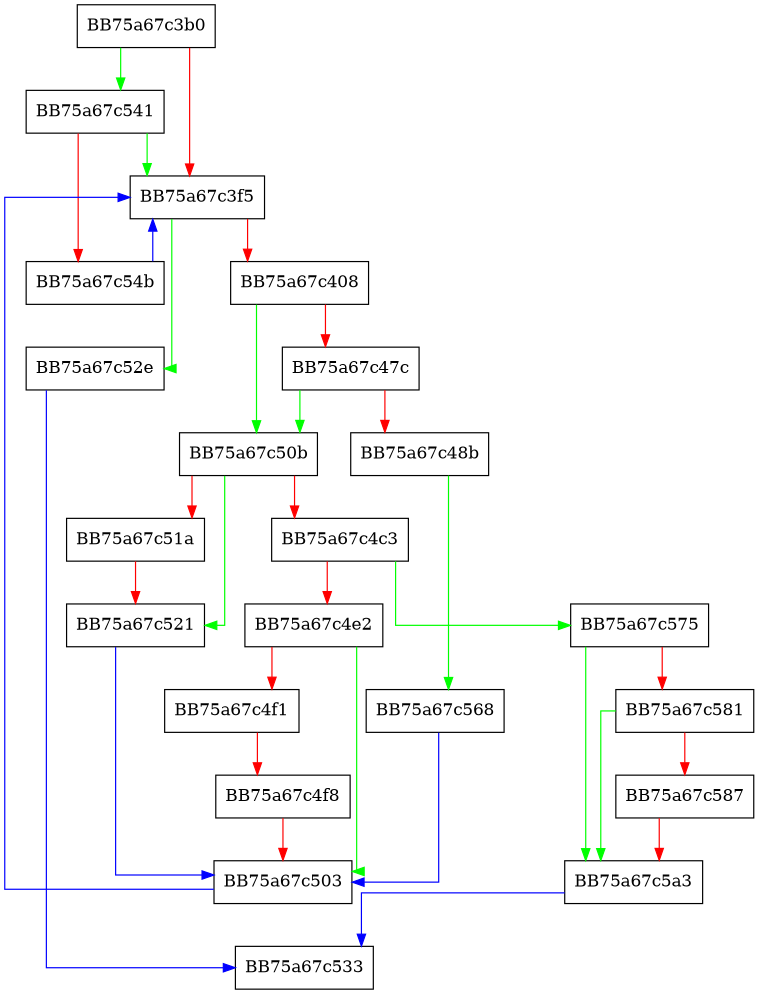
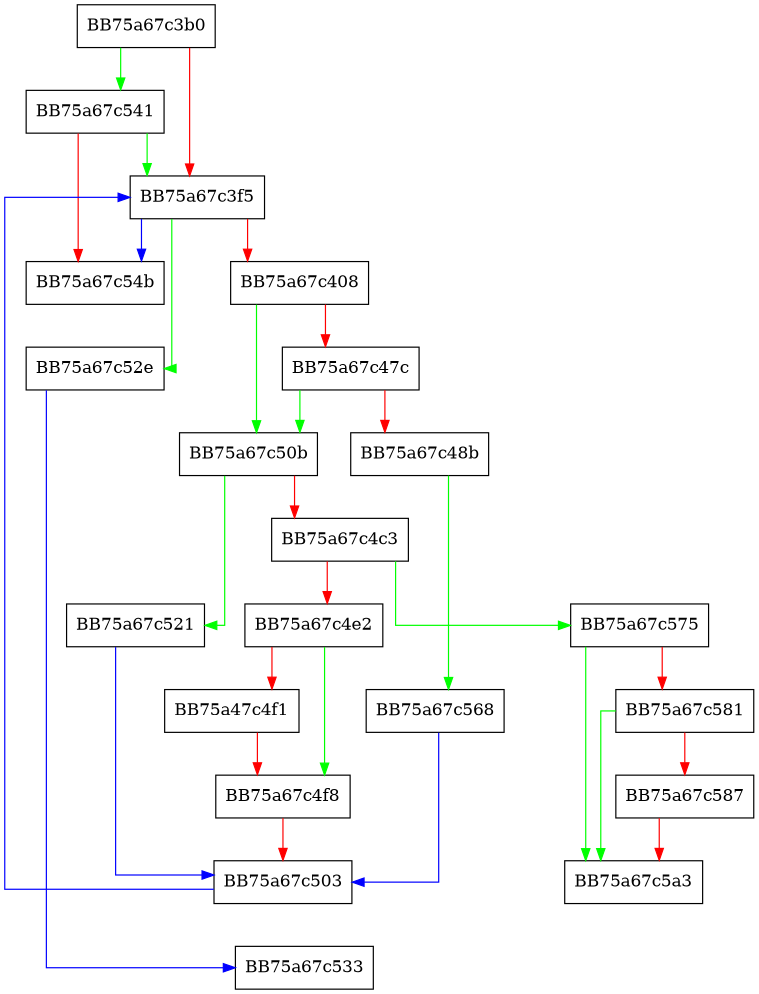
  digraph {
    splines=ortho
    node [shape=box]
    edge [color=red]
    BB75a67c3b0
    BB75a67c541
    BB75a67c3f5
    BB75a67c54b
    BB75a67c52e
    BB75a67c408
    BB75a67c533
    BB75a67c50b
    BB75a67c47c
    BB75a67c521
-   BB75a67c51a
    BB75a67c4c3
    BB75a67c48b
    BB75a67c503
    BB75a67c568
    BB75a67c575
    BB75a67c4e2
    BB75a67c5a3
    BB75a67c581
    BB75a67c4f8
-   BB75a67c4f1
+   BB75a67c4f1 [label=BB75a47c4f1]
    BB75a67c587
    BB75a67c3b0 -> BB75a67c541 [color=green]
    BB75a67c3b0 -> BB75a67c3f5
    BB75a67c541 -> BB75a67c3f5 [color=green]
    BB75a67c541 -> BB75a67c54b
    BB75a67c3f5 -> BB75a67c52e [color=green]
    BB75a67c3f5 -> BB75a67c408
-   BB75a67c54b -> BB75a67c3f5 [color=blue]
+   BB75a67c3f5 -> BB75a67c54b [color=blue]
    BB75a67c52e -> BB75a67c533 [color=blue]
    BB75a67c408 -> BB75a67c50b [color=green]
    BB75a67c408 -> BB75a67c47c
    BB75a67c50b -> BB75a67c521 [color=green]
-   BB75a67c50b -> BB75a67c51a
    BB75a67c50b -> BB75a67c4c3
    BB75a67c47c -> BB75a67c50b [color=green]
    BB75a67c47c -> BB75a67c48b
    BB75a67c521 -> BB75a67c503 [color=blue]
-   BB75a67c51a -> BB75a67c521
    BB75a67c4c3 -> BB75a67c575 [color=green]
    BB75a67c4c3 -> BB75a67c4e2
    BB75a67c48b -> BB75a67c568 [color=green]
    BB75a67c503 -> BB75a67c3f5 [color=blue]
    BB75a67c568 -> BB75a67c503 [color=blue]
    BB75a67c575 -> BB75a67c5a3 [color=green]
    BB75a67c575 -> BB75a67c581
-   BB75a67c4e2 -> BB75a67c503 [color=green]
+   BB75a67c4e2 -> BB75a67c4f8 [color=green]
    BB75a67c4e2 -> BB75a67c4f1
-   BB75a67c5a3 -> BB75a67c533 [color=blue]
    BB75a67c581 -> BB75a67c5a3 [color=green]
    BB75a67c581 -> BB75a67c587
    BB75a67c4f8 -> BB75a67c503
    BB75a67c4f1 -> BB75a67c4f8
    BB75a67c587 -> BB75a67c5a3
  }
